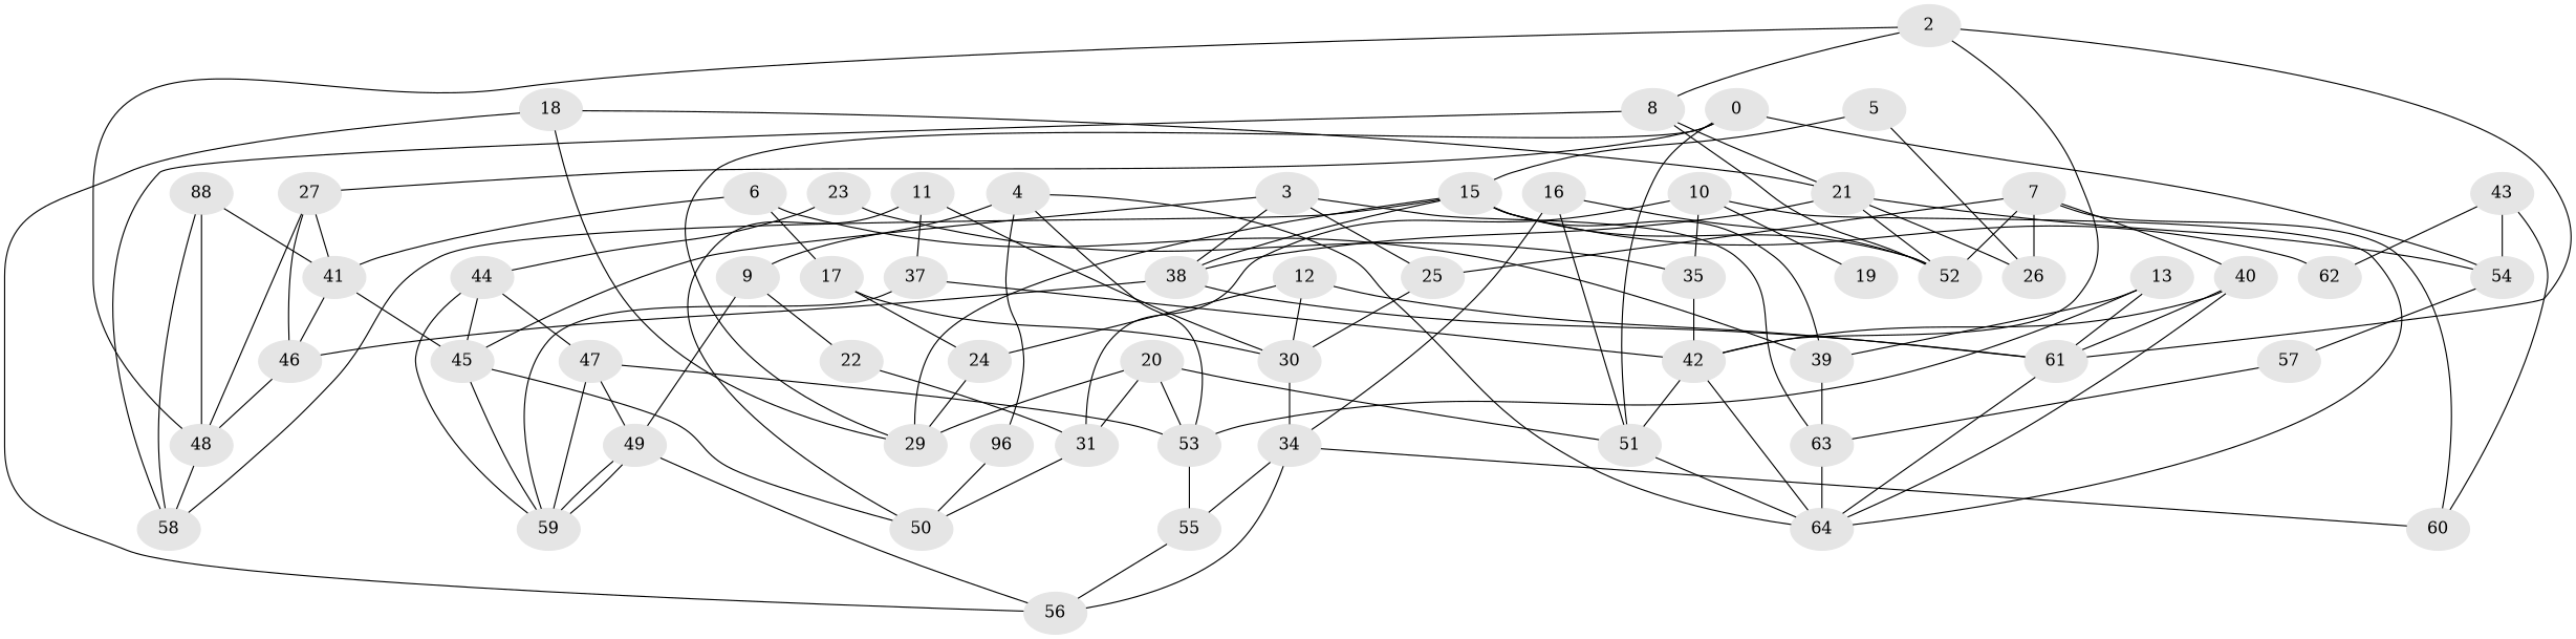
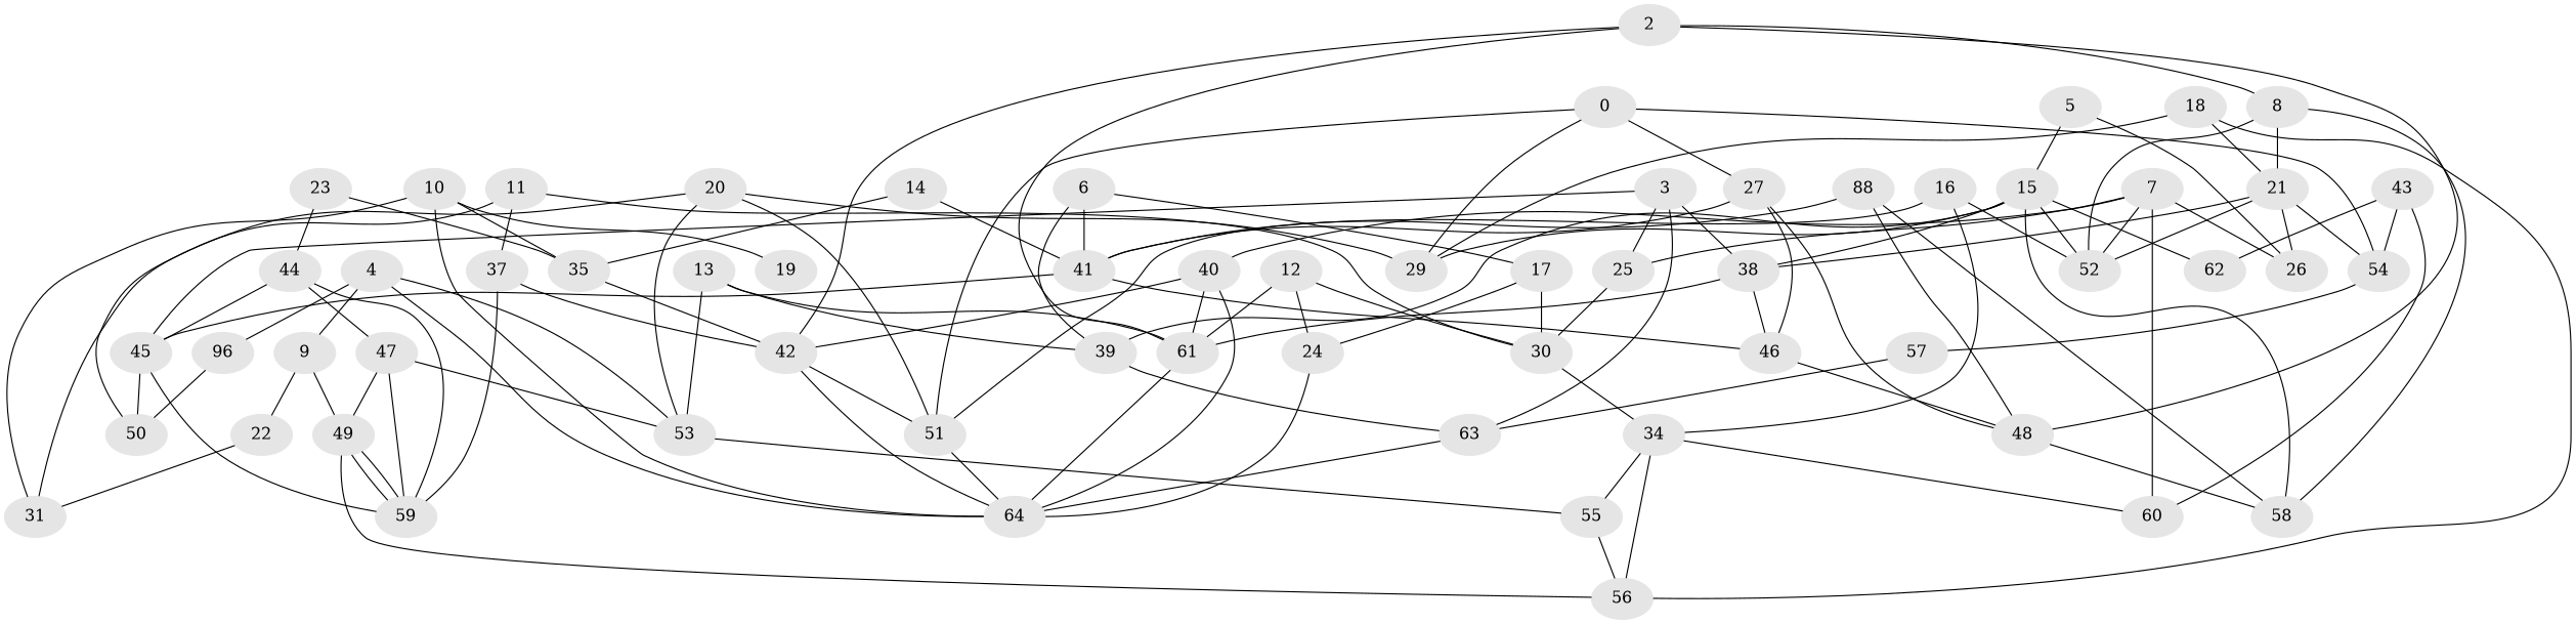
  graph {
    node [color=gray90 style=filled]
    n1 [label=0]
    27
    29
    51
    54
    48
    41
    46
    64
    57
    2
    8
    42
    61
    52
    21
    58
    3
    25
    38
    45
    63
    30
    50
    59
    4
    9
    n28 [label=96]
    53
    22
    49
    55
    5
    15
    26
    39
    62
    6
    17
    24
    7
    40
    60
    31
    56
    10
    19
    35
    11
    37
    34
    12
    13
+   14
    16
    18
    20
    23
    44
    47
    n61 [label=88]
    43
    n1 -- 27
    n1 -- 29
    n1 -- 51
    n1 -- 54
    27 -- 48
    27 -- 41
    27 -- 46
    51 -- 64
    54 -- 57
    48 -- 58
    41 -- 46
    41 -- 45
    46 -- 48
    57 -- 63
    2 -- 48
    2 -- 8
    2 -- 42
    2 -- 61
    8 -- 52
    8 -- 21
    8 -- 58
    42 -- 51
    42 -- 64
    61 -- 64
    21 -- 54
    21 -- 52
    21 -- 38
    21 -- 26
    3 -- 25
    3 -- 38
    3 -- 45
    3 -- 63
    25 -- 30
    38 -- 46
    38 -- 61
    45 -- 50
    45 -- 59
    63 -- 64
    30 -- 34
    4 -- 64
    4 -- 9
    4 -- n28
    4 -- 53
    9 -- 22
    9 -- 49
    n28 -- 50
    53 -- 55
    22 -- 31
    49 -- 59
    49 -- 59
    49 -- 56
    55 -- 56
    5 -- 15
    5 -- 26
    15 -- 29
    15 -- 52
    15 -- 58
    15 -- 38
    15 -- 39
    15 -- 62
    39 -- 63
    6 -- 41
    6 -- 39
    6 -- 17
    17 -- 30
    17 -- 24
-   24 -- 29
+   24 -- 64
    7 -- 52
    7 -- 25
    7 -- 26
    7 -- 40
    7 -- 60
    40 -- 64
    40 -- 42
    40 -- 61
-   31 -- 50
    10 -- 64
    10 -- 31
    10 -- 19
    10 -- 35
    35 -- 42
    11 -- 30
    11 -- 50
    11 -- 37
    37 -- 42
    37 -- 59
    34 -- 55
    34 -- 60
    34 -- 56
    12 -- 61
    12 -- 30
    12 -- 24
    13 -- 61
    13 -- 53
    13 -- 39
+   14 -- 41
+   14 -- 35
    16 -- 51
    16 -- 52
    16 -- 34
    18 -- 29
    18 -- 21
    18 -- 56
    20 -- 29
    20 -- 51
    20 -- 53
    20 -- 31
    23 -- 35
    23 -- 44
    44 -- 45
    44 -- 59
    44 -- 47
    47 -- 59
    47 -- 53
    47 -- 49
    n61 -- 48
    n61 -- 41
    n61 -- 58
    43 -- 54
    43 -- 62
    43 -- 60
  }
